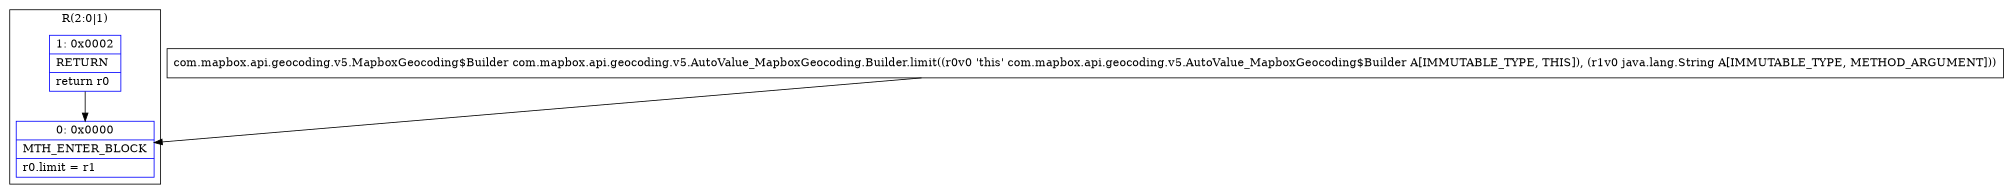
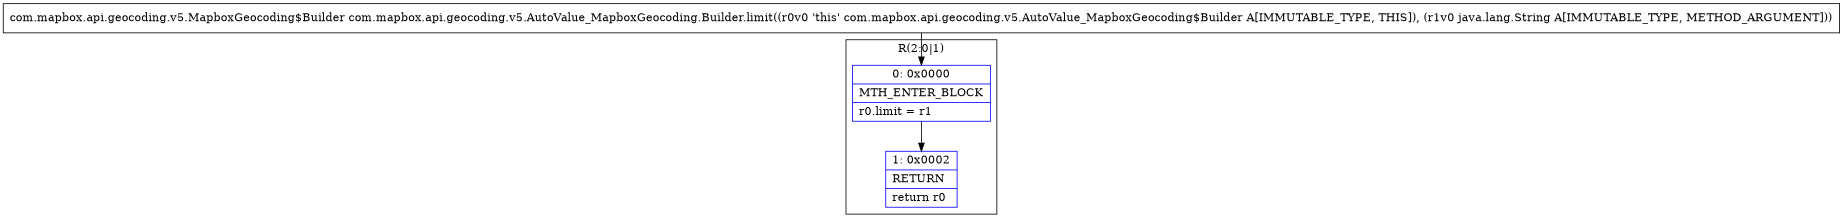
  digraph {
    node [color=blue shape=record]
    n1 [label="{0\:\ 0x0000|MTH_ENTER_BLOCK\l|r0.limit = r1\l}"]
    n2 [label="{1\:\ 0x0002|RETURN\l|return r0\l}"]
    n3 [label="{com.mapbox.api.geocoding.v5.MapboxGeocoding$Builder com.mapbox.api.geocoding.v5.AutoValue_MapboxGeocoding.Builder.limit((r0v0 'this' com.mapbox.api.geocoding.v5.AutoValue_MapboxGeocoding$Builder A[IMMUTABLE_TYPE, THIS]), (r1v0 java.lang.String A[IMMUTABLE_TYPE, METHOD_ARGUMENT])) }" color=""]
    subgraph cluster_1 {
      label="R(2:0|1)"
      n1
      n2
    }
-   n2 -> n1
+   n1 -> n2
    n3 -> n1
  }
